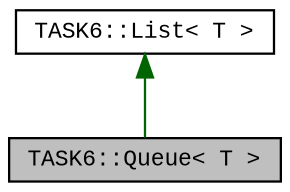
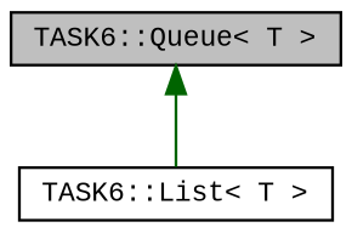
  digraph {
    fontname="Liberation Mono"
    node [color=black fontname="Liberation Mono" fontsize=10 shape=record style=filled]
    n1 [fillcolor=grey75 fontcolor=black height=0.2 label="TASK6::Queue\< T \>" width=0.4]
    n2 [fillcolor=white height=0.2 label="TASK6::List\< T \>" width=0.4]
-   n2 -> n1 [color=darkgreen dir=back fontname="Liberation Mono" fontsize=10 labelfontname=Helvetica labelfontsize=10 style=solid]
+   n1 -> n2 [color=darkgreen dir=back fontname="Liberation Mono" fontsize=10 labelfontname=Helvetica labelfontsize=10 style=solid]
  }
